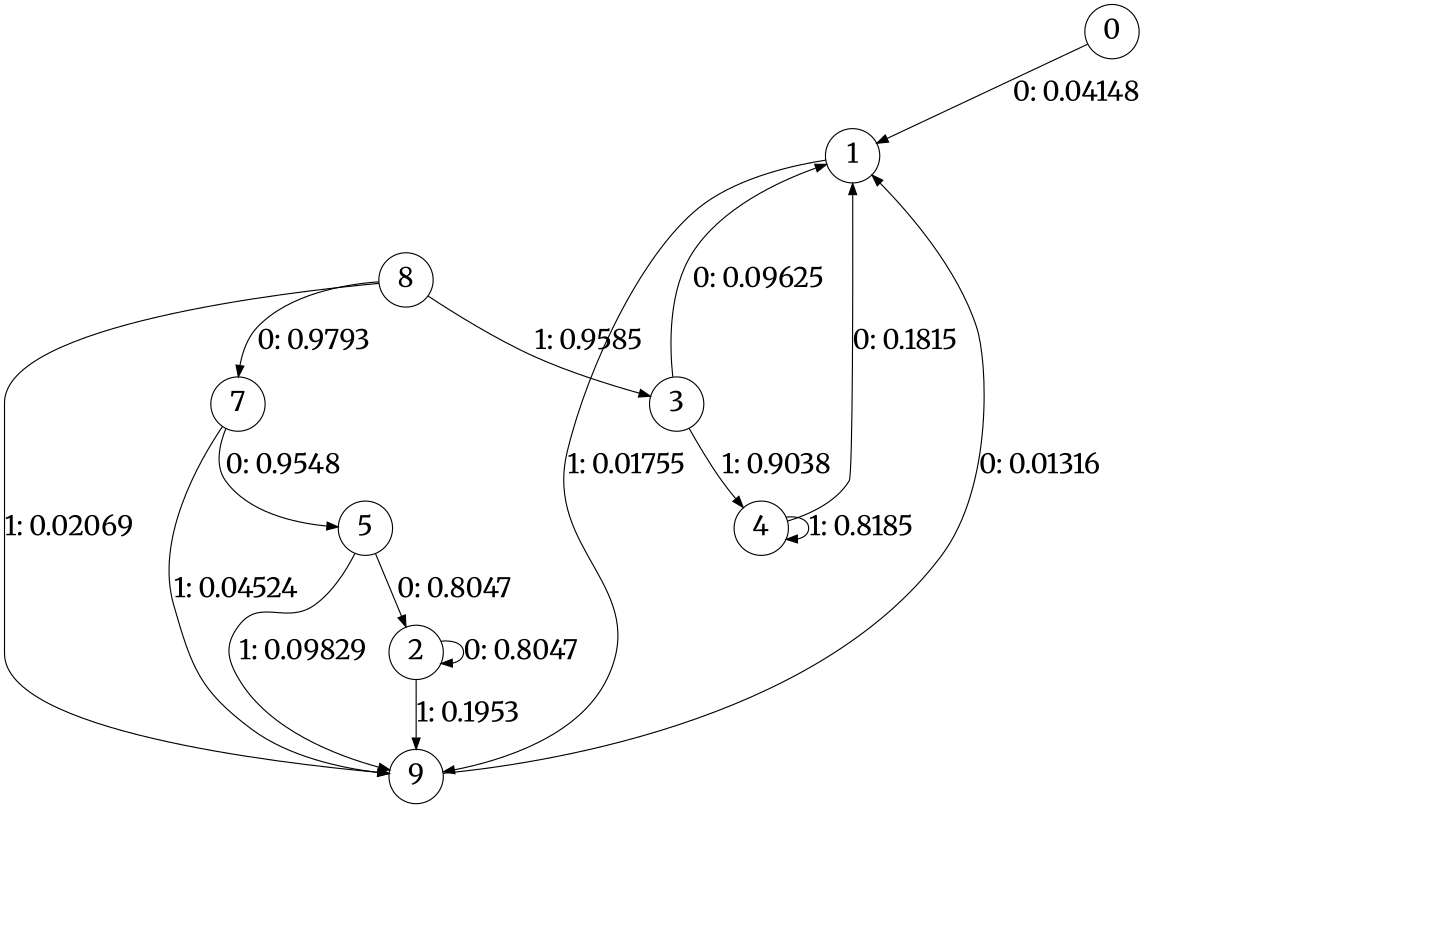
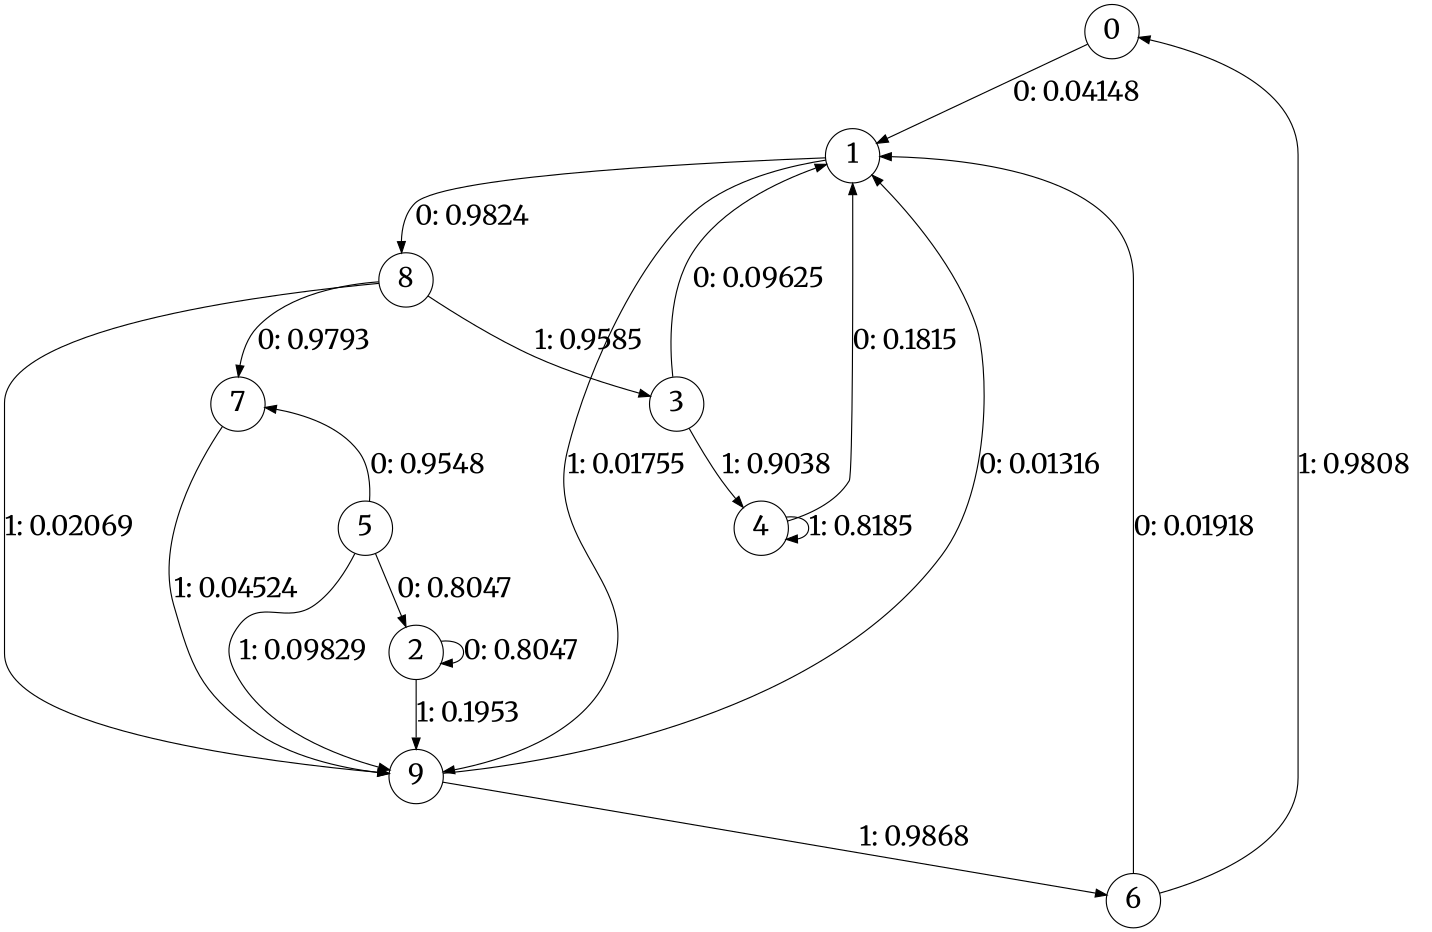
  digraph {
    fontname=Merriweather
    node [fontname=Merriweather fontsize=24 shape=circle]
    edge [fontname=Merriweather fontsize=24]
    0
    1
    8
    9
    3
    4
    7
+   6
    5
    2
    0 -> 1 [label="0: 0.04148  "]
+   1 -> 8 [label="0: 0.9824   "]
    1 -> 9 [label="1: 0.01755  "]
    8 -> 9 [label="1: 0.02069  "]
    8 -> 3 [label="1: 0.9585   "]
    8 -> 7 [label="0: 0.9793   "]
    9 -> 1 [label="0: 0.01316  "]
+   9 -> 6 [label="1: 0.9868   "]
    3 -> 1 [label="0: 0.09625  "]
    3 -> 4 [label="1: 0.9038   "]
    4 -> 1 [label="0: 0.1815   "]
    4 -> 4 [label="1: 0.8185   "]
    7 -> 9 [label="1: 0.04524  "]
-   7 -> 5 [label="0: 0.9548   "]
+   5 -> 7 [label="0: 0.9548   "]
+   6 -> 0 [label="1: 0.9808   "]
+   6 -> 1 [label="0: 0.01918  "]
    5 -> 9 [label="1: 0.09829  "]
    5 -> 2 [label="0: 0.8047   "]
    2 -> 9 [label="1: 0.1953   "]
    2 -> 2 [label="0: 0.8047   "]
  }
